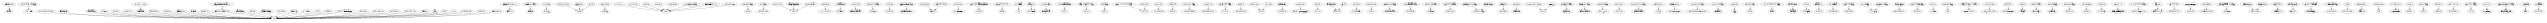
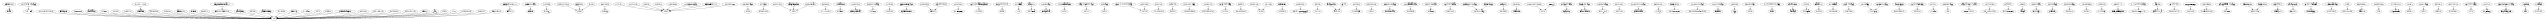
  strict digraph {
    fontname="DejaVu Serif"
    node [fontname="DejaVu Serif"]
    edge [fontname="DejaVu Serif"]
    "Chris_梦然君"
    imak_
    "11工程管理2金鑫1985"
    "气质丶fell"
    "走马行酒礼驱车布肉鱼"
    "徐昕"
    n7 [label=Elsie6102]
    "coolgirl黑月铁骑一月"
    "Bill元龙"
    "forever弥耶1991"
    eckme
+   "玮vvvvvvvi"
    "千金宫城庸"
    "楊小婲-_-"
    "只闻花香-不言悲喜"
    "造梦滴"
    "姐姐月岛星流"
    "某懒猫3"
    "红门大官人"
    "伊能靜"
    "大林子的小窝"
    n22 [label="地盘黑崎密1980"]
    "张熙煦"
    VanlillaSky
    "任庆英521"
    "摩羯新月天蝎"
    "洛阳市公安局"
    "袁腾飞"
    "勤奋莉莉丝"
    "小小小小淡然儿"
    "以轩hilarious"
    "淉淉de源"
    "骨哥001"
    n34 [label=Cherry_camila]
    "大本营日向葵"
    "儒雅的李兰华1993"
    "排骨210"
    "小可爱旦那"
    "小脸麦兜兜"
    qpzmwoxn134480
    myhexin000001
    "射手迪奥西斯"
    "wei无界"
    "米米苏苏"
    "大脸猫午华"
    "世上的另一个塔塔"
    viestalee
    "女孩凉宫春日"
    "牧人vencent"
    "18岁的俊能flabbergasted"
    "江南漂漂"
    "2013考研必过宏博"
    "_猫彦_"
    "9爷独领风骚"
    "丹红Selina"
    "冰厄"
    "AZA罗老师"
    "baby弘光"
    "郭宏博nova"
    "坏坏妹纸v"
    "大叔残姬1987"
    cooky_olivia
    "万花筒renaissance"
    "老木鸡"
    "1995年的girl静安1987"
    "昆明小工"
    "Cancer-丝丝"
    "顧家1983"
    "新周刊"
    "1300一生大亲友宏博1995"
    "灰色守望"
    "玲珑绽放"
    "在路上鸿光"
    "豆豆毛毛彼岸花"
    "11411恬美"
    "啁啁宝贝"
    "哥哥音无响子1985"
    "扛着拖拉机唱情歌"
    "大美妞天江衣"
    "皇家贫僧用海飞丝"
    "12中5班建章1995"
    "民工博士"
    "妩媚芳洁"
    "湖山还是家乡好"
    MrF0X
    "可爱妹之山残"
    "乱卷风"
    "Mr哈扎马"
    wish_tower
    "米拉的脚印"
    "大姑娘琪沙拉"
    "脚机用户1820056884"
    "王璐在奋斗"
    "元味散场看戏"
    "世界玛嘉"
    "王大小吉"
    2919380190
    "974佳宝"
    "大白菜2300123437"
    "宝宝亚蕾克"
    "飞鸟和鱼929"
    "抹茶的淡淡冬夜"
    "小琳妹子"
    "OnlyYouKhuntoria_叶子"
    "P酱家的板Chin不说话"
    "love木暮公延1985"
    zhouzhou1990
    "大姑娘haibara1990"
    "挥剑的夏娜"
    "在唱歌艾克雅1991"
    "何文awst"
    "06芳荃"
    "18岁的凝雪Lilian"
    "凯旋在今朝"
    "coolboy皮宝宝1988"
    "当风筝遇上风fly"
    "lovely嘉佑"
    "耷耷的围脖"
    "双鱼镜音铃"
    SheldonT
    "claud-feng"
    "阿休休休休里个隆咚锵"
    "薛好大"
    "栗胜家康"
    "21458俊楚1990"
    xg961106
    "honey神奈1980"
    ma007oklove
    "乐悠悠雏乃1988"
    "老河口--张成"
    "风中的小蜗牛"
    "猫猫不七鱼"
    "卖火柴的尼飞比特1987"
    yuanhuishan
    "妩媚的秋山深一"
    "拉拉-圈"
    Jacked_Leung
    "爱它就带她"
    "ALEX--煌"
    "honey通天晓"
    "纠结体20121201"
    sun0773
    "法一娜401"
    "侏罗罗"
    "卖火柴的大空翼1984"
    "湖经法商国贸11401团支部"
    "挚胤囿倪"
    "千金山中井野1981"
    nickelhu
-   yuchunholic6002 [label="岁的兰英Karena6002"]
+   yuchunholic6002
    "大魔王蛮骨"
    "周-33"
    "儒雅的爱玛1987"
    "穷奔族"
    "地球仪叔叔"
    "24小时间歇抽风弘业1983"
    plutuz
    2919411200
    camila69
    "哥哥谛听"
    "月鸣蝉Joan"
    "madia小河"
    "叶纯主播"
    "咪咕小抽抽小疯"
    "丽华Melissa"
    "小章鱼她爸爸"
    "之歌小言纲"
    "115网盘资源清昶"
    "欧萨里波波夫"
    "2841书萱1985"
    "巴赫守望者"
    2920242062
    "大侠犬v1986"
    "小蚊子318"
    2920316522
    "悠悠之柳絮纷飞"
    "18岁的俊雅Christy"
    "青碧的天空"
    "雷达姑父"
    "湘江焚少"
    "亦心_liu"
    "地盘黑崎密1986"
    "追伸"
    "1993年4月26宏才1994"
    "VICKY大胖桔子"
    "大宝贝片冈莲华"
    "王勇--朵唯女性手机"
    XianglingChen
    "w勿w忘x心a安"
    "2作剧曼容"
    "曼陀罗Moment"
    "大爱穆玛"
    Wancyli
    "喵喵柴刀1991"
    "OS刺猬AA"
    "喵喵吴羽1985"
    "-MelMel-"
    "重庆长师江少瑾"
    "世界绿青葵1983"
    "帅得很业余"
    "千金汤普森姐妹"
    "范范留白"
    "可爱荆天明"
    "会飞的猪cl"
    "妩媚峰不二子"
    "XUE-CHENGLIN"
    "1个人1座城飞翮1995"
    "开始便无法NG的人生"
    "Minoz-杉"
    "lady咪路"
    "Asia的孤儿-ua"
    "80后吧大管家"
    "真的是时候了吗"
    "--air--"
    "黄喵呜"
    QUANYECHAI
    "出版人牧原"
    "善良的蝶翅鱼"
    "永远ai强强的笑然"
    "13973399999芳洁1986"
    "张爱love"
    2920208710
    "喝酒不开车V"
    "PRINCESS飞飞飞"
    "123蜜糖曼文"
    "athena-许丹"
    "大爱史库瓦罗"
    2919618084
    "DC格调"
    "孔子V"
    "honey神田由"
    "18岁的兰英Karena"
    Virtuosity66
    n234 [label="丫头chococat1980"]
    "太阳黑子微博"
    "王甜菜"
    "悉尼生活大爆炸"
    "傲慢的我妻秋一"
    "Zhao真真"
    "天蝎叛逆的洛洛"
    "窍桑"
    n242 [label="米拉的脚印2010"]
    "不了情夏尔少爷"
    "諴Justaman"
    "千金翰飞"
    "那蛋超人"
    "好市围的夜与雾"
    "之歌恰比1983"
    "张翠其"
    "世界伊鲁卡"
    "南窗的风"
    "美丽的苏打"
    "傻乎乎丸井文太"
    "射手座的瓶子"
    "Fion欣欣_咚咚"
    "18岁的依秋Sally"
    "白萝贝"
    "小帅哥弘文"
    "素年-Fanny"
    "13727404620弘阔1993"
    "Troyzhang-SH"
    "丫头Amber"
    lulur
    "187cm莹玉1986"
    "秋风frank"
    "拉里拉里拉"
    "Chris_梦然君" -> imak_ [weibo_id=3535629226351294]
    "11工程管理2金鑫1985" -> "气质丶fell" [weibo_id=3535700093491811]
    "走马行酒礼驱车布肉鱼" -> "徐昕" [weibo_id=3535620468639547]
    n7 -> "徐昕" [weibo_id=3535627381733432]
    "coolgirl黑月铁骑一月" -> "Bill元龙" [weibo_id=3535660562295875]
    "forever弥耶1991" -> eckme [weibo_id=3535658720808359]
+   "玮vvvvvvvi" -> "徐昕" [weibo_id=3535604824132247]
    "千金宫城庸" -> "楊小婲-_-" [weibo_id=3535697606215713]
    "只闻花香-不言悲喜" -> "造梦滴" [weibo_id=3535606234215725]
    "姐姐月岛星流" -> "某懒猫3" [weibo_id=3535670309568909]
    "红门大官人" -> "伊能靜" [weibo_id=3535629617266462]
    "大林子的小窝" -> "伊能靜" [weibo_id=3535607643212336]
    n22 -> "张熙煦" [weibo_id=3535666312407170]
    VanlillaSky -> "徐昕" [weibo_id=3535613242182485]
    "任庆英521" -> "摩羯新月天蝎" [weibo_id=3535690572651817]
    "洛阳市公安局" -> "袁腾飞" [weibo_id=3535685565112302]
    "勤奋莉莉丝" -> "小小小小淡然儿" [weibo_id=3535683693805607]
    "以轩hilarious" -> "淉淉de源" [weibo_id=3535659341595087]
    "骨哥001" -> "徐昕" [weibo_id=3535606623997113]
    "大本营日向葵" -> n34 [weibo_id=3535691004676719]
    "儒雅的李兰华1993" -> "排骨210" [weibo_id=3535619176963751]
    "小可爱旦那" -> "小脸麦兜兜" [weibo_id=3535635723745137]
    qpzmwoxn134480 -> myhexin000001 [weibo_id=3535651464977284]
    "射手迪奥西斯" -> "wei无界" [weibo_id=3535640962015446]
    "米米苏苏" -> "徐昕" [weibo_id=3535619882400325]
    "大脸猫午华" -> "徐昕" [weibo_id=3535606779352718]
    "世上的另一个塔塔" -> viestalee [weibo_id=3535627708924529]
    viestalee -> "徐昕" [weibo_id=3535620305735035]
    "女孩凉宫春日" -> "牧人vencent" [weibo_id=3535642002600871]
    "18岁的俊能flabbergasted" -> "江南漂漂" [weibo_id=3535696922529731]
    "2013考研必过宏博" -> "_猫彦_" [weibo_id=3535602412511321]
    "9爷独领风骚" -> "徐昕" [weibo_id=3535611501849574]
    "丹红Selina" -> "冰厄" [weibo_id=3535615771297237]
    "AZA罗老师" -> "造梦滴" [weibo_id=3535615725050314]
    "baby弘光" -> "郭宏博nova" [weibo_id=3535694309423325]
    "坏坏妹纸v" -> "徐昕" [weibo_id=3535636990476674]
    "大叔残姬1987" -> cooky_olivia [weibo_id=3535690941586753]
    "万花筒renaissance" -> "老木鸡" [weibo_id=3535632607129747]
    "1995年的girl静安1987" -> "昆明小工" [weibo_id=3535627322401527]
    "Cancer-丝丝" -> "徐昕" [weibo_id=3535617382359634]
    "顧家1983" -> "新周刊" [weibo_id=3535610474273187]
    "1300一生大亲友宏博1995" -> "灰色守望" [weibo_id=3535673073923784]
    "玲珑绽放" -> "伊能靜" [weibo_id=3535602571912060]
    "在路上鸿光" -> "豆豆毛毛彼岸花" [weibo_id=3535626911232907]
    "11411恬美" -> "啁啁宝贝" [weibo_id=3535682250905192]
    "哥哥音无响子1985" -> "扛着拖拉机唱情歌" [weibo_id=3535653511853166]
    "大美妞天江衣" -> "皇家贫僧用海飞丝" [weibo_id=3535658091632233]
    "12中5班建章1995" -> "民工博士" [weibo_id=3535673484853034]
    "妩媚芳洁" -> "湖山还是家乡好" [weibo_id=3535681416202479]
    MrF0X -> "徐昕" [weibo_id=3535606095231411]
    "可爱妹之山残" -> "乱卷风" [weibo_id=3535668606962037]
    "Mr哈扎马" -> "徐昕" [weibo_id=3535653616361041]
    wish_tower -> "米拉的脚印" [weibo_id=3535633429658390]
    "大姑娘琪沙拉" -> "脚机用户1820056884" [weibo_id=3535698214402714]
    "王璐在奋斗" -> "伊能靜" [weibo_id=3535605415327937]
    "元味散场看戏" -> "伊能靜" [weibo_id=3535627867985763]
    "世界玛嘉" -> "王大小吉" [weibo_id=3535686906683959]
    2919380190 -> "974佳宝" [weibo_id=3535608657935165]
    "大白菜2300123437" -> "伊能靜" [weibo_id=3535617549451720]
    "宝宝亚蕾克" -> "飞鸟和鱼929" [weibo_id=3535637284089952]
    "抹茶的淡淡冬夜" -> "小琳妹子" [weibo_id=3535603427283789]
    "OnlyYouKhuntoria_叶子" -> "P酱家的板Chin不说话" [weibo_id=3535618724313887]
    "P酱家的板Chin不说话" -> "徐昕" [weibo_id=3535617805793176]
    "love木暮公延1985" -> zhouzhou1990 [weibo_id=3535628513544468]
    "大姑娘haibara1990" -> "挥剑的夏娜" [weibo_id=3535658074854334]
    "在唱歌艾克雅1991" -> "何文awst" [weibo_id=3535657206948548]
    "06芳荃" -> "974佳宝" [weibo_id=3535684104864151]
    "18岁的凝雪Lilian" -> "凯旋在今朝" [weibo_id=3535651422678918]
    "coolboy皮宝宝1988" -> "当风筝遇上风fly" [weibo_id=3535655503976422]
    "lovely嘉佑" -> "耷耷的围脖" [weibo_id=3535680158280465]
    "双鱼镜音铃" -> SheldonT [weibo_id=3535613912958479]
    "claud-feng" -> "徐昕" [weibo_id=3535686227439426]
    "阿休休休休里个隆咚锵" -> "薛好大" [weibo_id=3535616782469413]
    "栗胜家康" -> "徐昕" [weibo_id=3535604333821373]
    "21458俊楚1990" -> xg961106 [weibo_id=3535638663709694]
    "honey神奈1980" -> ma007oklove [weibo_id=3535626856704010]
    "乐悠悠雏乃1988" -> "老河口--张成" [weibo_id=3535689146367691]
    "风中的小蜗牛" -> "猫猫不七鱼" [weibo_id=3535652865559892]
    "卖火柴的尼飞比特1987" -> yuanhuishan [weibo_id=3535665045908223]
    "妩媚的秋山深一" -> "拉拉-圈" [weibo_id=3535601406030524]
    Jacked_Leung -> "徐昕" [weibo_id=3535620066220444]
    "爱它就带她" -> "徐昕" [weibo_id=3535618124971104]
    "ALEX--煌" -> "薛好大" [weibo_id=3535601158539237]
    "honey通天晓" -> "纠结体20121201" [weibo_id=3535650810647876]
    sun0773 -> "徐昕" [weibo_id=3535606389055627]
    "法一娜401" -> "徐昕" [weibo_id=3535618489578588]
    "侏罗罗" -> "徐昕" [weibo_id=3535611241597454]
    "卖火柴的大空翼1984" -> "湖经法商国贸11401团支部" [weibo_id=3535677578634357]
    "挚胤囿倪" -> "徐昕" [weibo_id=3535602798801217]
    "千金山中井野1981" -> nickelhu [weibo_id=3535669730982163]
    yuchunholic6002 -> "徐昕" [weibo_id=3535620599039831]
    "大魔王蛮骨" -> "周-33" [weibo_id=3535627150687846]
    "儒雅的爱玛1987" -> "穷奔族" [weibo_id=3535639238352580]
    "地球仪叔叔" -> "徐昕" [weibo_id=3535633915815412]
    "24小时间歇抽风弘业1983" -> plutuz [weibo_id=3535683442301262]
    2919411200 -> camila69 [weibo_id=3535626366310706]
    "哥哥谛听" -> "月鸣蝉Joan" [weibo_id=3535622734083943]
    "madia小河" -> "叶纯主播" [weibo_id=3535618413912319]
    "咪咕小抽抽小疯" -> "徐昕" [weibo_id=3535622206118192]
    "丽华Melissa" -> "小章鱼她爸爸" [weibo_id=3535619072204820]
    "之歌小言纲" -> "乱卷风" [weibo_id=3535668606837946]
    "115网盘资源清昶" -> "wei无界" [weibo_id=3535640966570877]
    "欧萨里波波夫" -> "徐昕" [weibo_id=3535616333960590]
    "2841书萱1985" -> "巴赫守望者" [weibo_id=3535601267247657]
    2920242062 -> "当风筝遇上风fly" [weibo_id=3535651154590570]
    "大侠犬v1986" -> "小蚊子318" [weibo_id=3535624201815682]
    2920316522 -> "悠悠之柳絮纷飞" [weibo_id=3535688198415200]
    "18岁的俊雅Christy" -> "青碧的天空" [weibo_id=3535616866098033]
    "雷达姑父" -> "造梦滴" [weibo_id=3535613385335976]
    "湘江焚少" -> "亦心_liu" [weibo_id=3535600684935520]
    "地盘黑崎密1986" -> "追伸" [weibo_id=3535654534951443]
    "1993年4月26宏才1994" -> "VICKY大胖桔子" [weibo_id=3535663024491113]
    "大宝贝片冈莲华" -> "王勇--朵唯女性手机" [weibo_id=3535674168707438]
    XianglingChen -> "袁腾飞" [weibo_id=3535681097583182]
    "w勿w忘x心a安" -> "袁腾飞" [weibo_id=3535608935236027]
    "2作剧曼容" -> "曼陀罗Moment" [weibo_id=3535650227623607]
    "大爱穆玛" -> Wancyli [weibo_id=3535675867510808]
    "喵喵柴刀1991" -> "OS刺猬AA" [weibo_id=3535632674241882]
    "喵喵吴羽1985" -> "-MelMel-" [weibo_id=3535660528739824]
    "重庆长师江少瑾" -> "徐昕" [weibo_id=3535611598712514]
    "世界绿青葵1983" -> "帅得很业余" [weibo_id=3535600139208976]
    "千金汤普森姐妹" -> "范范留白" [weibo_id=3535675137247179]
    "可爱荆天明" -> "会飞的猪cl" [weibo_id=3535658376858752]
    "妩媚峰不二子" -> "XUE-CHENGLIN" [weibo_id=3535648432316936]
    "1个人1座城飞翮1995" -> "开始便无法NG的人生" [weibo_id=3535602701950027]
    "Minoz-杉" -> "徐昕" [weibo_id=3535641822239631]
    "lady咪路" -> "Asia的孤儿-ua" [weibo_id=3535696641505395]
    "80后吧大管家" -> "真的是时候了吗" [weibo_id=3535604274621943]
    "--air--" -> "徐昕" [weibo_id=3535628966552863]
    "黄喵呜" -> "徐昕" [weibo_id=3535651502372873]
    QUANYECHAI -> "出版人牧原" [weibo_id=3535657018839700]
    "善良的蝶翅鱼" -> "永远ai强强的笑然" [weibo_id=3535640840376252]
    "13973399999芳洁1986" -> "张爱love" [weibo_id=3535690132064215]
    2920208710 -> "喝酒不开车V" [weibo_id=3535607252710949]
    "PRINCESS飞飞飞" -> "伊能靜" [weibo_id=3535601359532259]
    "123蜜糖曼文" -> "athena-许丹" [weibo_id=3535646079241962]
    "大爱史库瓦罗" -> "灰色守望" [weibo_id=3535673073785369]
    2919618084 -> "DC格调" [weibo_id=3535658498858571]
    "孔子V" -> "徐昕" [weibo_id=3535610733677956]
    "honey神田由" -> "喝酒不开车V" [weibo_id=3535680837364479]
    "18岁的兰英Karena" -> Virtuosity66 [weibo_id=3535651653726245]
    n234 -> "太阳黑子微博" [weibo_id=3535682049569970]
    "王甜菜" -> "悉尼生活大爆炸" [weibo_id=3535668573865226]
    "傲慢的我妻秋一" -> "Zhao真真" [weibo_id=3535641662850678]
    "天蝎叛逆的洛洛" -> "窍桑" [weibo_id=3535672465710114]
    n242 -> "伊能靜" [weibo_id=3535624663322926]
    "不了情夏尔少爷" -> "諴Justaman" [weibo_id=3535658926699126]
    "千金翰飞" -> "那蛋超人" [weibo_id=3535663565592668]
    "好市围的夜与雾" -> "徐昕" [weibo_id=3535679542203629]
    "之歌恰比1983" -> "张翠其" [weibo_id=3535695643240010]
    "世界伊鲁卡" -> "南窗的风" [weibo_id=3535665188636215]
    "美丽的苏打" -> "徐昕" [weibo_id=3535639448444862]
    "傻乎乎丸井文太" -> "射手座的瓶子" [weibo_id=3535666711271570]
    "Fion欣欣_咚咚" -> "徐昕" [weibo_id=3535645958167093]
    "18岁的依秋Sally" -> "白萝贝" [weibo_id=3535625548375168]
    "小帅哥弘文" -> "素年-Fanny" [weibo_id=3535649963375079]
    "13727404620弘阔1993" -> "Troyzhang-SH" [weibo_id=3535668267200770]
    "丫头Amber" -> lulur [weibo_id=3535641289183545]
    "187cm莹玉1986" -> "小蚊子318" [weibo_id=3535624201921093]
    "秋风frank" -> "拉里拉里拉" [weibo_id=3535676718596856]
  }
